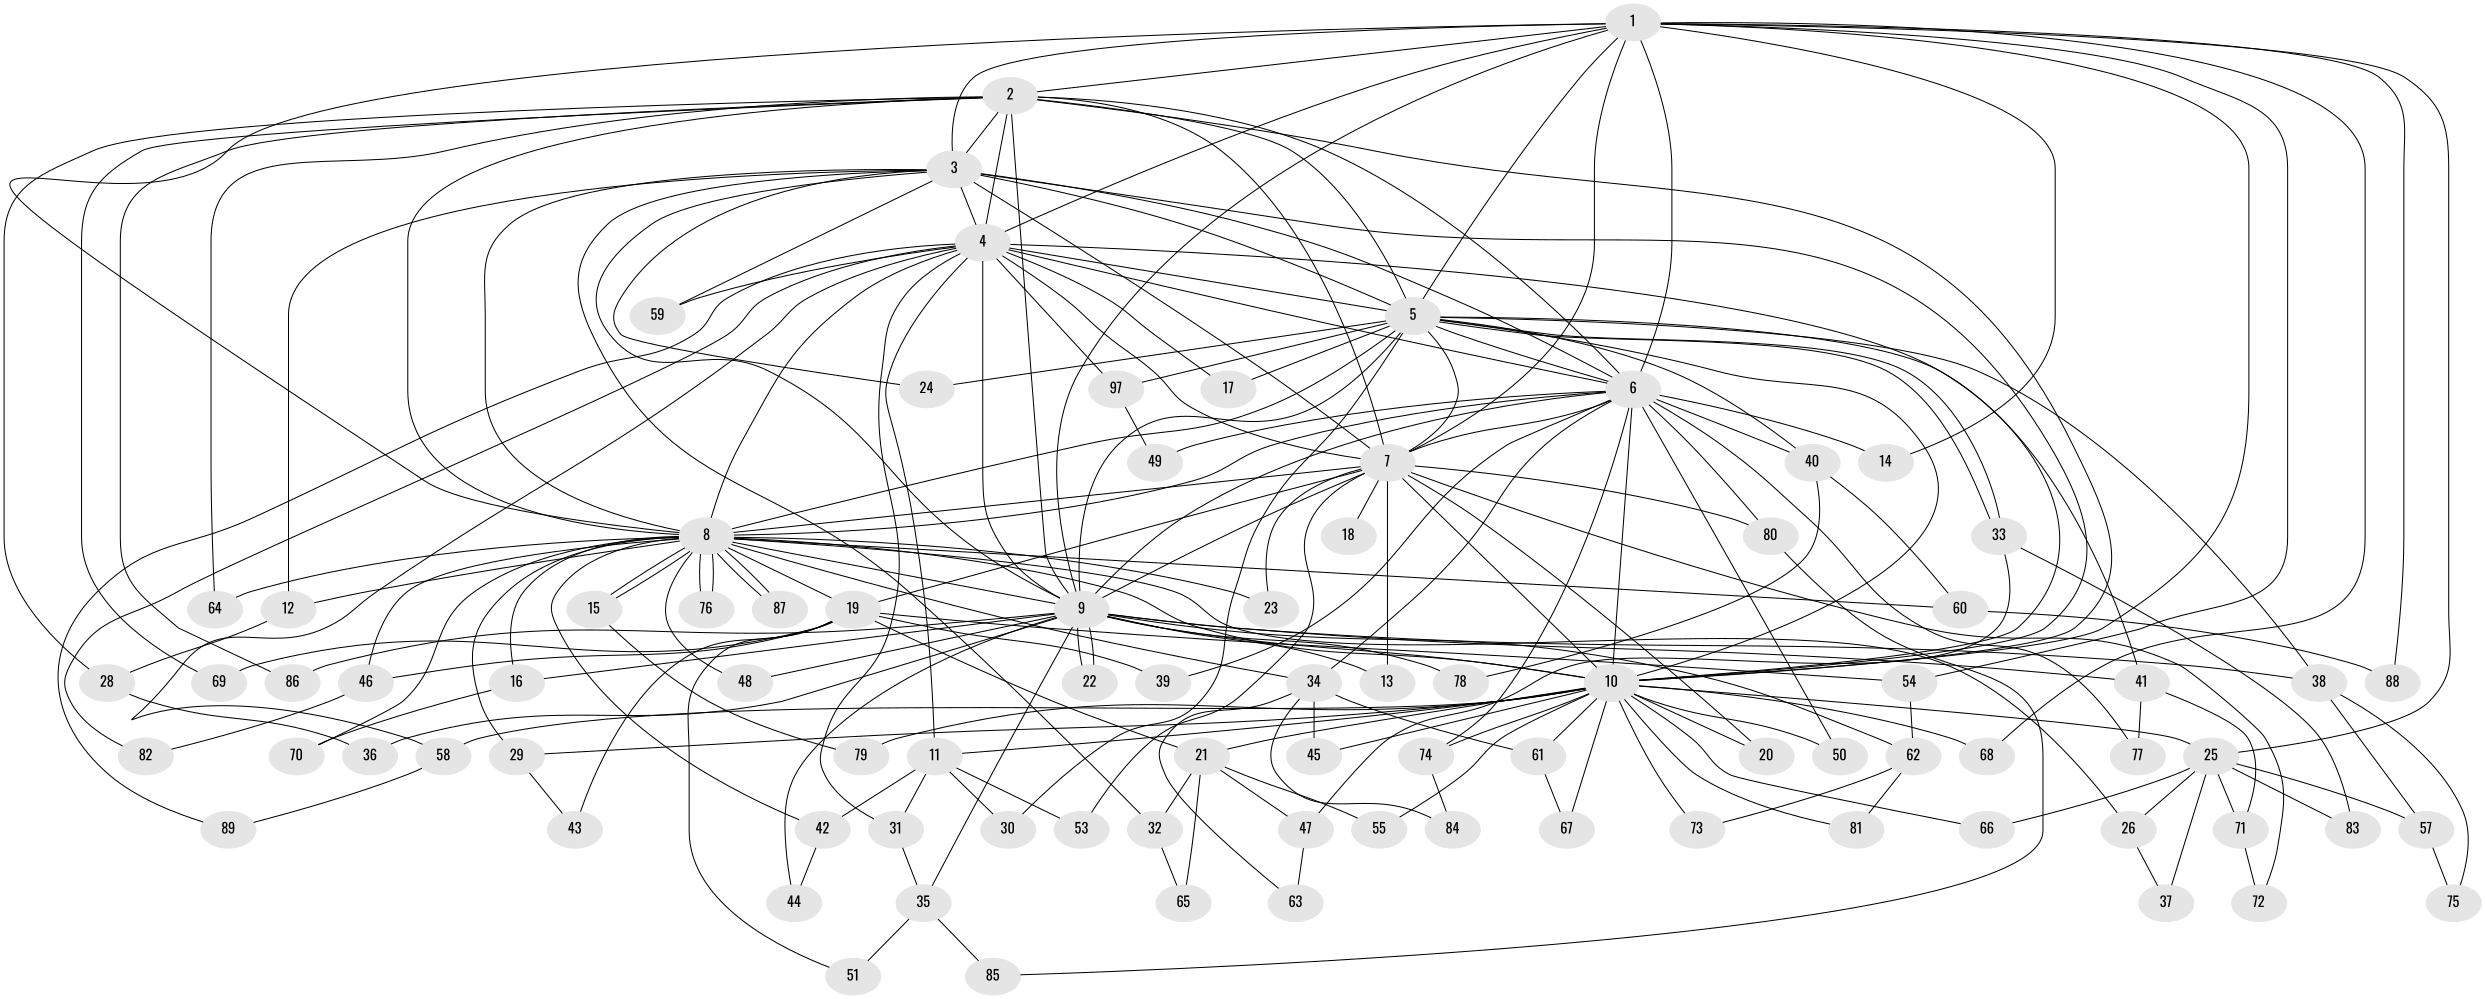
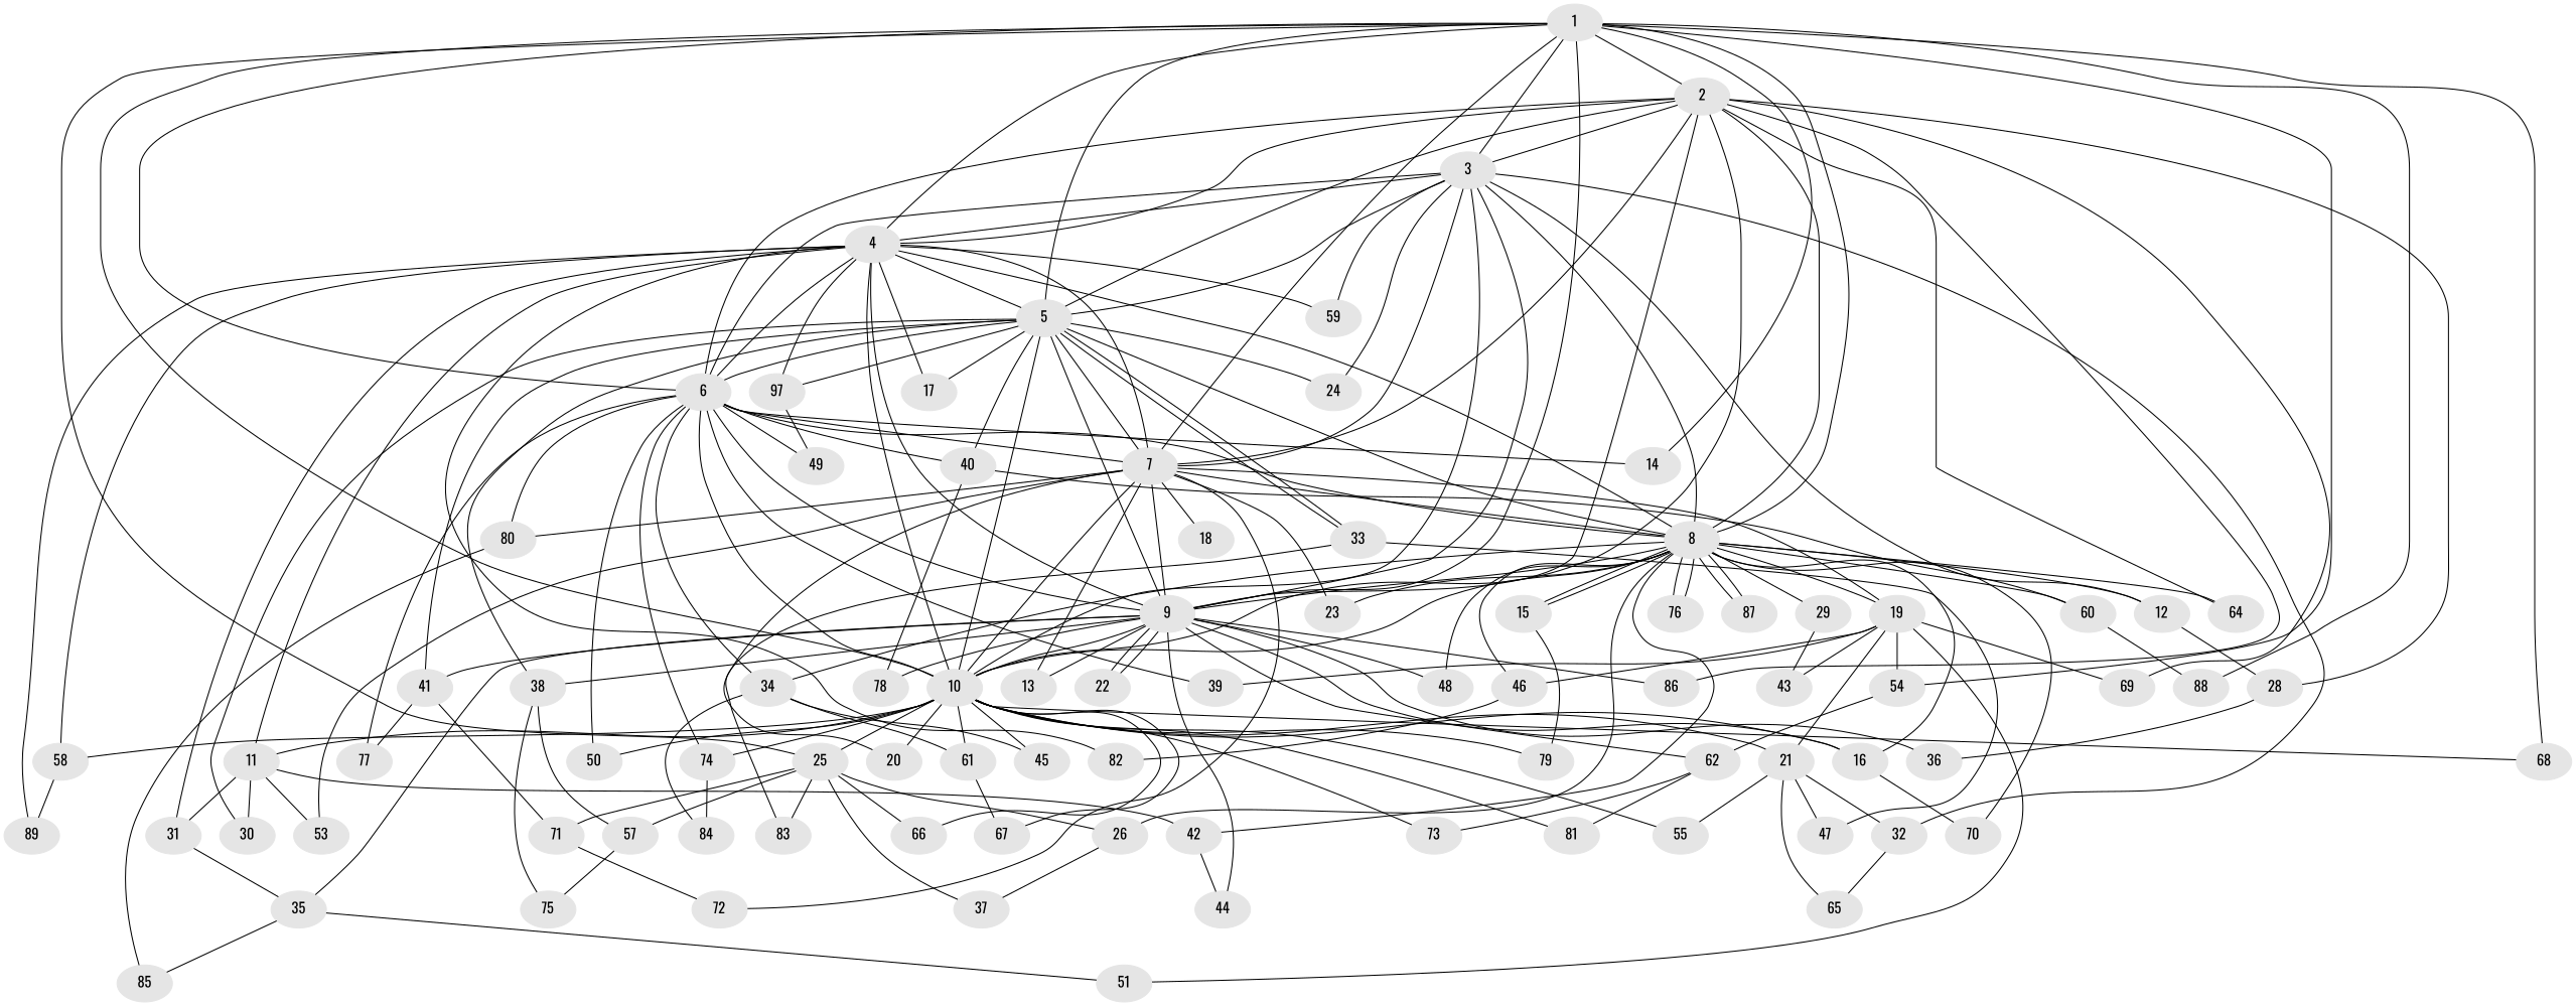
  graph {
    fontname=Oswald
    node [color=gray90 fontname=Oswald style=filled]
    edge [fontname=Oswald]
    1
    2
    3
    4
    5
    6
    7
    8
    9
    10
    14
    25
    54
    68
    88
    28
    64
    69
    86
    12
    24
    32
    59
    11
    17
    n26 [label=97]
    31
    58
    82
    89
    30
    33
    38
    40
    41
    34
    39
    49
    50
    74
    77
    80
    18
    13
    19
    20
    23
    53
    72
    15
    16
    26
    29
    42
    46
    48
    60
    70
    76
    87
    22
    35
    36
    44
    62
    78
    21
    45
    55
    61
    66
    67
    73
    79
    81
    37
    57
    71
    83
    65
    47
    75
-   63
    84
    85
    43
    51
    1 -- 2
    1 -- 3
    1 -- 4
    1 -- 5
    1 -- 6
    1 -- 7
    1 -- 8
    1 -- 9
    1 -- 10
    1 -- 14
    1 -- 25
    1 -- 54
    1 -- 68
    1 -- 88
    2 -- 3
    2 -- 4
    2 -- 5
    2 -- 6
    2 -- 7
    2 -- 8
    2 -- 9
    2 -- 10
    2 -- 28
    2 -- 64
    2 -- 69
    2 -- 86
    3 -- 4
    3 -- 5
    3 -- 6
    3 -- 7
    3 -- 8
    3 -- 9
    3 -- 10
    3 -- 12
    3 -- 24
    3 -- 32
    3 -- 59
    4 -- 5
    4 -- 6
    4 -- 7
    4 -- 8
    4 -- 9
    4 -- 10
    4 -- 59
    4 -- 11
    4 -- 17
    4 -- n26
    4 -- 31
    4 -- 58
    4 -- 82
    4 -- 89
    5 -- 6
    5 -- 7
    5 -- 8
    5 -- 9
    5 -- 10
    5 -- 24
    5 -- 17
    5 -- n26
    5 -- 30
    5 -- 33
    5 -- 33
    5 -- 38
    5 -- 40
    5 -- 41
    6 -- 7
    6 -- 8
    6 -- 9
    6 -- 10
    6 -- 14
    6 -- 40
    6 -- 34
    6 -- 39
    6 -- 49
    6 -- 50
    6 -- 74
    6 -- 77
    6 -- 80
    7 -- 8
    7 -- 9
    7 -- 10
    7 -- 80
    7 -- 18
    7 -- 13
    7 -- 19
    7 -- 20
    7 -- 23
    7 -- 53
    7 -- 72
    8 -- 9
    8 -- 10
    8 -- 64
    8 -- 12
    8 -- 34
    8 -- 19
    8 -- 23
    8 -- 15
    8 -- 15
    8 -- 16
    8 -- 26
    8 -- 29
    8 -- 42
    8 -- 46
    8 -- 48
    8 -- 60
    8 -- 70
    8 -- 76
    8 -- 76
    8 -- 87
    8 -- 87
    9 -- 10
    9 -- 86
    9 -- 38
    9 -- 41
    9 -- 13
    9 -- 16
    9 -- 48
    9 -- 22
    9 -- 22
    9 -- 35
    9 -- 36
    9 -- 44
    9 -- 62
    9 -- 78
    10 -- 25
    10 -- 68
    10 -- 11
    10 -- 58
    10 -- 50
    10 -- 74
    10 -- 20
-   10 -- 29
+   10 -- 16
    10 -- 21
    10 -- 45
    10 -- 55
    10 -- 61
    10 -- 66
    10 -- 67
    10 -- 73
    10 -- 79
    10 -- 81
    25 -- 26
    25 -- 66
    25 -- 37
    25 -- 57
    25 -- 71
    25 -- 83
    54 -- 62
    28 -- 36
    12 -- 28
    32 -- 65
    11 -- 31
    11 -- 30
    11 -- 53
    11 -- 42
    n26 -- 49
    31 -- 35
    58 -- 89
    33 -- 83
    33 -- 47
    38 -- 57
    38 -- 75
    40 -- 60
    40 -- 78
    41 -- 77
    41 -- 71
    34 -- 45
    34 -- 61
-   34 -- 63
    34 -- 84
    74 -- 84
    80 -- 85
    19 -- 54
    19 -- 69
    19 -- 39
    19 -- 46
    19 -- 21
    19 -- 43
    19 -- 51
    15 -- 79
    16 -- 70
    26 -- 37
    29 -- 43
    42 -- 44
    46 -- 82
    60 -- 88
    35 -- 85
    35 -- 51
    62 -- 73
    62 -- 81
    21 -- 32
    21 -- 55
    21 -- 65
    21 -- 47
    61 -- 67
    57 -- 75
    71 -- 72
-   47 -- 63
  }
